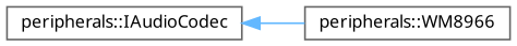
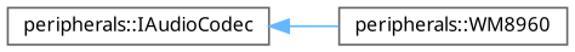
  digraph {
    rankdir=LR
    fontname="Noto Sans"
    node [color=grey40 fillcolor=white fontname="Noto Sans" fontsize=10 shape=box style=filled]
    n1 [height=0.2 label="peripherals::IAudioCodec" width=0.4]
-   n2 [height=0.2 label="peripherals::WM8966" width=0.4]
+   n2 [height=0.2 label="peripherals::WM8960" width=0.4]
    n1 -> n2 [color=steelblue1 dir=back fontname="Noto Sans" fontsize=10 labelfontname=Helvetica labelfontsize=10 style=solid]
  }
